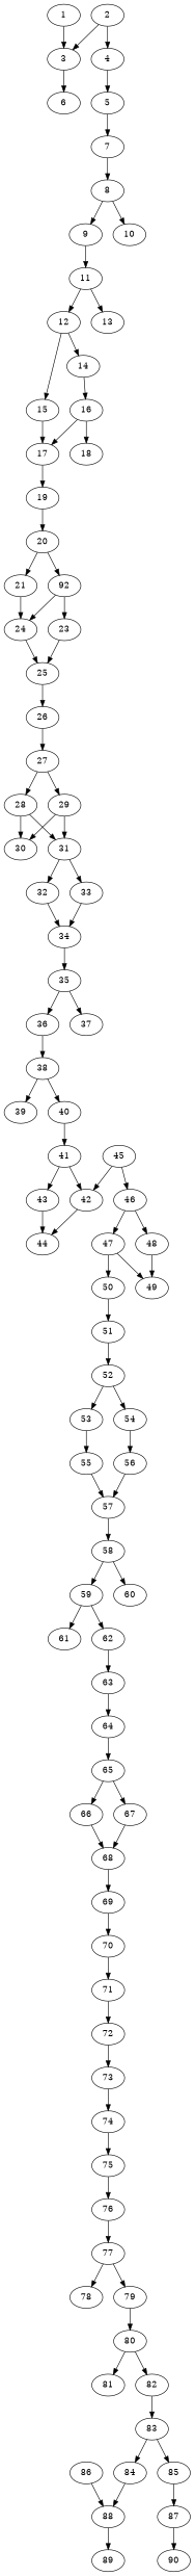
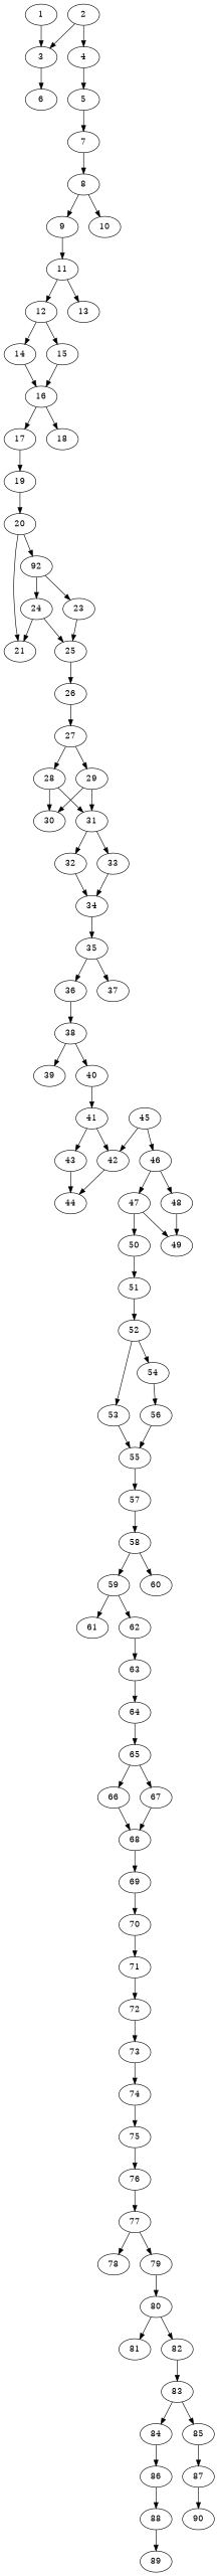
  digraph {
    node [alpha=0.13]
    1 [alpha=0.09]
    3 [alpha=0.08]
    6 [alpha=0.01]
    2 [alpha=0.10]
    4 [alpha=0.05]
    5 [alpha=0.11]
    7 [alpha=0.04]
    8 [alpha=0.03]
    9 [alpha=0.01]
    10 [alpha=0.07]
    11 [alpha=0.10]
    12
    13 [alpha=0.04]
    14 [alpha=0.02]
    15 [alpha=0.08]
    16 [alpha=0.16]
    17 [alpha=0.12]
    18 [alpha=0.01]
    19 [alpha=0.02]
    20 [alpha=0.03]
    21 [alpha=0.12]
    n22 [alpha=0.15 label=92]
    24 [alpha=0.14]
    23 [alpha=0.18]
    25 [alpha=0.07]
    26 [alpha=0.18]
    27 [alpha=0.19]
    28 [alpha=0.01]
    29
    30 [alpha=0.08]
    31
    32 [alpha=0.03]
    33 [alpha=0.15]
    34 [alpha=0.16]
    35 [alpha=0.08]
    36 [alpha=0.03]
    37 [alpha=0.11]
    38 [alpha=0.15]
    39 [alpha=0.02]
    40 [alpha=0.18]
    41 [alpha=0.06]
    42
    43 [alpha=0.08]
    44 [alpha=0.03]
    45 [alpha=0.00]
    46 [alpha=0.07]
    47 [alpha=0.02]
    48 [alpha=0.09]
    49 [alpha=0.02]
    50 [alpha=0.18]
    51 [alpha=0.09]
    52 [alpha=0.19]
    53 [alpha=0.15]
    54 [alpha=0.14]
    55 [alpha=0.19]
    56
    57 [alpha=0.06]
    58
    59
    60
    61 [alpha=0.15]
    62 [alpha=0.04]
    63 [alpha=0.07]
    64 [alpha=0.07]
    65
    66 [alpha=0.09]
    67 [alpha=0.18]
    68 [alpha=0.17]
    69 [alpha=0.09]
    70 [alpha=0.14]
    71 [alpha=0.04]
    72 [alpha=0.01]
    73 [alpha=0.17]
    74 [alpha=0.12]
    75 [alpha=0.04]
    76 [alpha=0.06]
    77 [alpha=0.14]
    78 [alpha=0.18]
    79 [alpha=0.10]
    80 [alpha=0.03]
    81 [alpha=0.19]
    82 [alpha=0.09]
    83 [alpha=0.18]
    84 [alpha=0.06]
    85 [alpha=0.01]
    86 [alpha=0.10]
    87 [alpha=0.07]
    88 [alpha=0.08]
    90 [alpha=0.12]
    89 [alpha=0.01]
    1 -> 3
    3 -> 6
    2 -> 3
    2 -> 4
    4 -> 5
    5 -> 7
    7 -> 8
    8 -> 9
    8 -> 10
    9 -> 11
    11 -> 12
    11 -> 13
    12 -> 14
    12 -> 15
    14 -> 16
-   15 -> 17
+   15 -> 16
    16 -> 17
    16 -> 18
    17 -> 19
    19 -> 20
    20 -> 21
    20 -> n22
-   21 -> 24
+   24 -> 21
    n22 -> 24
    n22 -> 23
    24 -> 25
    23 -> 25
    25 -> 26
    26 -> 27
    27 -> 28
    27 -> 29
    28 -> 30
    28 -> 31
    29 -> 30
    29 -> 31
    31 -> 32
    31 -> 33
    32 -> 34
    33 -> 34
    34 -> 35
    35 -> 36
    35 -> 37
    36 -> 38
    38 -> 39
    38 -> 40
    40 -> 41
    41 -> 42
    41 -> 43
    42 -> 44
    43 -> 44
    45 -> 42
    45 -> 46
    46 -> 47
    46 -> 48
    47 -> 49
    47 -> 50
    48 -> 49
    50 -> 51
    51 -> 52
    52 -> 53
    52 -> 54
    53 -> 55
    54 -> 56
    55 -> 57
-   56 -> 57
+   56 -> 55
    57 -> 58
    58 -> 59
    58 -> 60
    59 -> 61
    59 -> 62
    62 -> 63
    63 -> 64
    64 -> 65
    65 -> 66
    65 -> 67
    66 -> 68
    67 -> 68
    68 -> 69
    69 -> 70
    70 -> 71
    71 -> 72
    72 -> 73
    73 -> 74
    74 -> 75
    75 -> 76
    76 -> 77
    77 -> 78
    77 -> 79
    79 -> 80
    80 -> 81
    80 -> 82
    82 -> 83
    83 -> 84
    83 -> 85
-   84 -> 88
+   84 -> 86
    85 -> 87
    86 -> 88
    87 -> 90
    88 -> 89
  }
